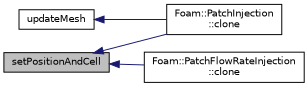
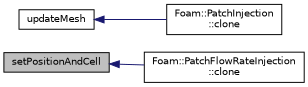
  digraph {
    rankdir=LR
    node [color=black fontname=Helvetica fontsize=10 shape=record]
    edge [color=midnightblue dir=back fontname=Helvetica fontsize=10 labelfontname=Helvetica labelfontsize=10 style=solid]
    n1 [fillcolor=grey75 fontcolor=black height=0.2 label=setPositionAndCell style=filled width=0.4]
    n2 [height=0.2 label="Foam::PatchInjection\l::clone" width=0.4]
    n3 [height=0.2 label="Foam::PatchFlowRateInjection\l::clone" width=0.4]
    n4 [height=0.2 label=updateMesh width=0.4]
-   n1 -> n2
    n1 -> n3
    n4 -> n2
  }
